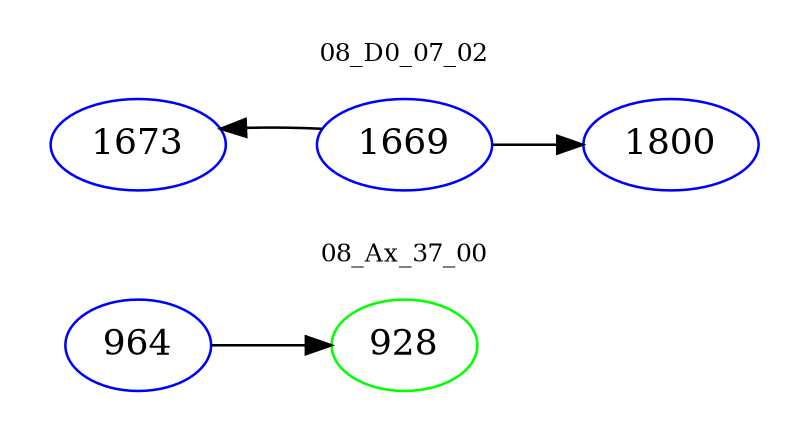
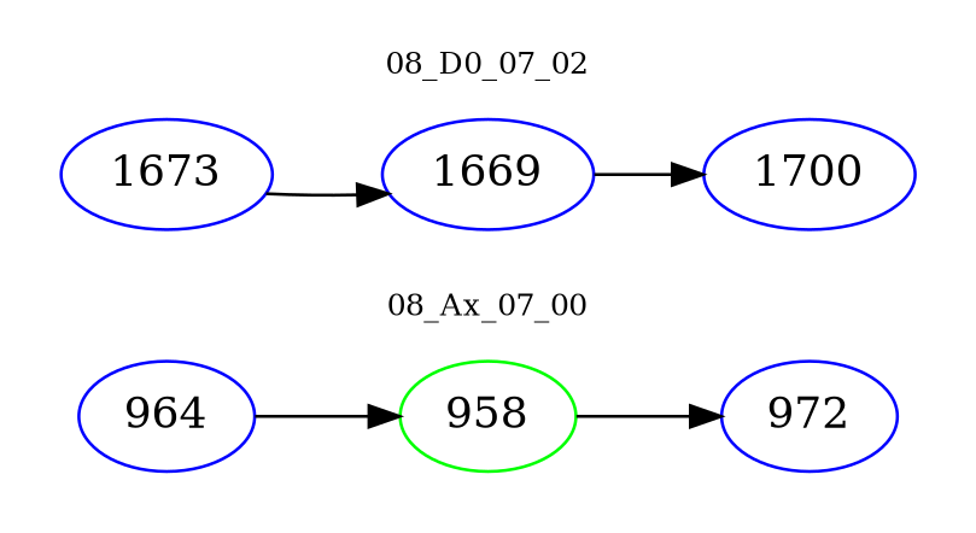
  digraph {
    rankdir=LR
    node [color=blue]
    edge [color=black]
    n1 [label=964]
-   n2 [color=green label=928]
+   n2 [color=green label=958]
+   n3 [label=972]
    n4 [label=1673]
    n5 [label=1669]
-   n6 [label=1800]
+   n6 [label=1700]
    subgraph cluster_1 {
      color=white
      fontsize=10
-     label="08_Ax_37_00"
+     label="08_Ax_07_00"
      n1
      n2
+     n3
    }
    subgraph cluster_2 {
      color=white
      fontsize=10
      label="08_D0_07_02"
      n4
      n5
      n6
    }
    n1 -> n2
-   n5 -> n4
+   n2 -> n3
+   n4 -> n5
    n5 -> n6
  }
